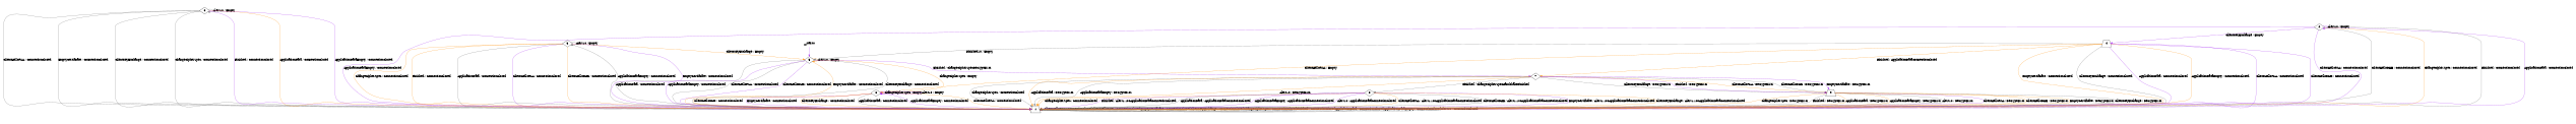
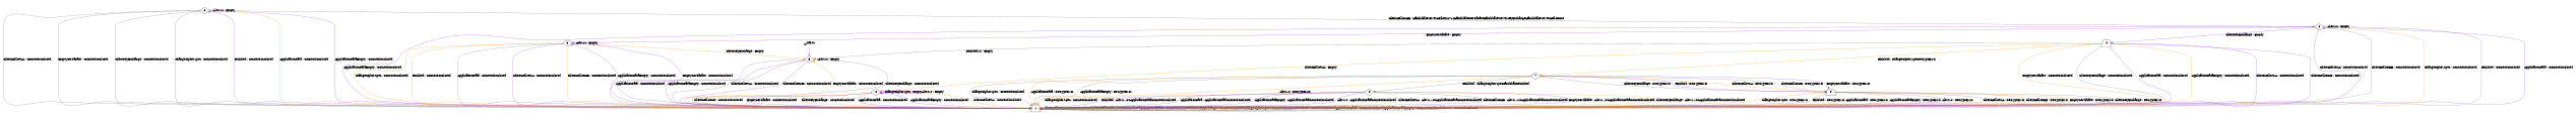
  digraph {
    node [shape=diamond]
    edge [color=gray40]
    __start0 [shape=none]
    n2 [label=5]
    n3 [label=0]
    n4 [label=1 shape=trapezium]
    n5 [label=2]
    n6 [label=3]
    n7 [label=4 shape=trapezium]
    n8 [label=6]
    n9 [label=7]
    n10 [label=8]
    n11 [label=9 shape=trapezium]
    __start0 -> n2 [color=purple]
    n2 -> n2 [color=darkorange label="Alert10 / Empty"]
    n2 -> n4 [label="ClientHelloRSA / ConnectionClosed"]
    n2 -> n4 [color=purple label="ClientHelloDHE / ConnectionClosed"]
    n2 -> n4 [color=darkorange label="EmptyCertificate / ConnectionClosed"]
    n2 -> n4 [label="ClientKeyExchange / ConnectionClosed"]
    n2 -> n4 [label="ApplicationData / ConnectionClosed"]
    n2 -> n4 [color=purple label="ApplicationDataEmpty / ConnectionClosed"]
-   n2 -> n8 [color=darkorange label="ChangeCipherSpec / Empty"]
-   n2 -> n9 [color=purple label="Finished / ChangeCipherSpecDecryptError"]
    n3 -> n3 [label="Alert10 / Empty"]
    n3 -> n4 [label="ClientHelloRSA / ConnectionClosed"]
    n3 -> n4 [label="EmptyCertificate / ConnectionClosed"]
    n3 -> n4 [label="ClientKeyExchange / ConnectionClosed"]
    n3 -> n4 [label="ChangeCipherSpec / ConnectionClosed"]
    n3 -> n4 [color=purple label="Finished / ConnectionClosed"]
    n3 -> n4 [color=darkorange label="ApplicationData / ConnectionClosed"]
    n3 -> n4 [color=purple label="ApplicationDataEmpty / ConnectionClosed"]
+   n3 -> n5 [label="ClientHelloDHE / HandshakeServerHelloTLSv12HandshakeCertificateHandshakeServerKeyExchangeHandshakeServerHelloDone"]
    n4 -> n4 [color=purple label="ClientHelloRSA / ConnectionClosed"]
    n4 -> n4 [label="ClientHelloDHE / ConnectionClosed"]
    n4 -> n4 [label="EmptyCertificate / ConnectionClosed"]
    n4 -> n4 [label="ClientKeyExchange / ConnectionClosed"]
    n4 -> n4 [color=darkorange label="ChangeCipherSpec / ConnectionClosed"]
    n4 -> n4 [label="Finished / ConnectionClosed"]
    n4 -> n4 [label="ApplicationData / ConnectionClosed"]
    n4 -> n4 [label="ApplicationDataEmpty / ConnectionClosed"]
    n4 -> n4 [label="Alert10 / ConnectionClosed"]
    n5 -> n4 [color=purple label="ClientHelloRSA / ConnectionClosed"]
    n5 -> n4 [label="ClientHelloDHE / ConnectionClosed"]
    n5 -> n4 [color=darkorange label="ChangeCipherSpec / ConnectionClosed"]
    n5 -> n4 [label="Finished / ConnectionClosed"]
    n5 -> n4 [color=purple label="ApplicationData / ConnectionClosed"]
    n5 -> n4 [color=purple label="ApplicationDataEmpty / ConnectionClosed"]
    n5 -> n5 [color=purple label="Alert10 / Empty"]
+   n5 -> n6 [color=purple label="EmptyCertificate / Empty"]
    n5 -> n7 [color=purple label="ClientKeyExchange / Empty"]
    n6 -> n2 [color=darkorange label="ClientKeyExchange / Empty"]
    n6 -> n4 [color=purple label="ClientHelloRSA / ConnectionClosed"]
    n6 -> n4 [color=darkorange label="ClientHelloDHE / ConnectionClosed"]
    n6 -> n4 [color=purple label="EmptyCertificate / ConnectionClosed"]
    n6 -> n4 [color=darkorange label="ChangeCipherSpec / ConnectionClosed"]
    n6 -> n4 [color=darkorange label="Finished / ConnectionClosed"]
    n6 -> n4 [label="ApplicationData / ConnectionClosed"]
    n6 -> n4 [label="ApplicationDataEmpty / ConnectionClosed"]
    n6 -> n6 [label="Alert10 / Empty"]
    n7 -> n2 [label="Finished10 / Empty"]
    n7 -> n4 [color=purple label="ClientHelloRSA / ConnectionClosed"]
    n7 -> n4 [color=purple label="ClientHelloDHE / ConnectionClosed"]
    n7 -> n4 [color=darkorange label="EmptyCertificate / ConnectionClosed"]
    n7 -> n4 [label="ClientKeyExchange / ConnectionClosed"]
    n7 -> n4 [color=purple label="ApplicationData / ConnectionClosed"]
    n7 -> n4 [color=darkorange label="ApplicationDataEmpty / ConnectionClosed"]
    n7 -> n8 [color=darkorange label="ClientHelloRSA / Empty"]
-   n7 -> n9 [color=darkorange label="Finished / ApplicationDataConnectionClosed"]
+   n7 -> n9 [color=darkorange label="Finished / ChangeCipherSpecDecryptError"]
    n8 -> n4 [color=darkorange label="ClientHelloRSA / ConnectionClosed"]
    n8 -> n4 [color=darkorange label="ClientHelloDHE / ConnectionClosed"]
    n8 -> n4 [color=purple label="EmptyCertificate / ConnectionClosed"]
    n8 -> n4 [color=darkorange label="ClientKeyExchange / ConnectionClosed"]
    n8 -> n4 [label="ApplicationData / ConnectionClosed"]
    n8 -> n4 [color=purple label="ApplicationDataEmpty / ConnectionClosed"]
    n8 -> n8 [color=purple label="ChangeCipherSpec / Empty"]
    n8 -> n8 [color=purple label="Alert10 / Empty"]
    n9 -> n4 [label="ChangeCipherSpec / ConnectionClosed"]
    n9 -> n4 [color=darkorange label="ApplicationData / DecryptError"]
    n9 -> n4 [label="ApplicationDataEmpty / DecryptError"]
    n9 -> n4 [color=darkorange label="Alert10 / DecryptError"]
    n9 -> n10 [label="Finished / ChangeCipherSpecHandshakeFinished"]
    n9 -> n11 [color=darkorange label="ClientHelloRSA / DecryptError"]
    n9 -> n11 [label="ClientHelloDHE / DecryptError"]
    n9 -> n11 [color=purple label="EmptyCertificate / DecryptError"]
    n9 -> n11 [label="ClientKeyExchange / DecryptError"]
    n9 -> n11 [color=purple label="Finished / DecryptError"]
    n10 -> n4 [color=darkorange label="ClientHelloRSA / Alert1.100ApplicationDataConnectionClosed"]
    n10 -> n4 [label="ClientHelloDHE / Alert1.100ApplicationDataConnectionClosed"]
    n10 -> n4 [color=purple label="EmptyCertificate / Alert1.100ApplicationDataConnectionClosed"]
    n10 -> n4 [color=darkorange label="ClientKeyExchange / Alert1.100ApplicationDataConnectionClosed"]
    n10 -> n4 [color=darkorange label="ChangeCipherSpec / ConnectionClosed"]
    n10 -> n4 [color=purple label="Finished / Alert1.100ApplicationDataConnectionClosed"]
    n10 -> n4 [label="ApplicationData / ApplicationDataConnectionClosed"]
    n10 -> n4 [color=purple label="ApplicationDataEmpty / ApplicationDataConnectionClosed"]
    n10 -> n4 [color=purple label="Alert10 / ApplicationDataConnectionClosed"]
    n11 -> n4 [color=purple label="ClientHelloRSA / DecryptError"]
    n11 -> n4 [color=darkorange label="ClientHelloDHE / DecryptError"]
    n11 -> n4 [color=darkorange label="EmptyCertificate / DecryptError"]
    n11 -> n4 [label="ClientKeyExchange / DecryptError"]
    n11 -> n4 [color=darkorange label="ChangeCipherSpec / DecryptError"]
    n11 -> n4 [label="Finished / DecryptError"]
    n11 -> n4 [color=darkorange label="ApplicationData / DecryptError"]
    n11 -> n4 [color=darkorange label="ApplicationDataEmpty / DecryptError"]
    n11 -> n4 [label="Alert10 / DecryptError"]
  }
